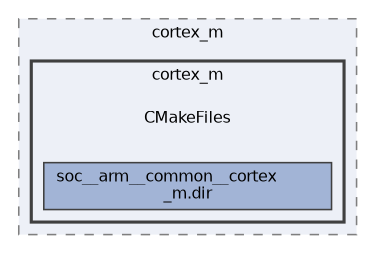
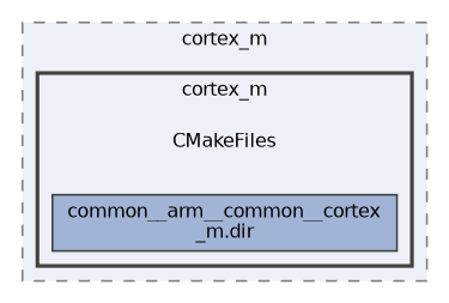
  digraph {
    compound=true
    rankdir=LR
    node [fontname=Helvetica fontsize=10]
    n1 [height=0.2 label=CMakeFiles shape=plaintext width=0.4]
-   n2 [color=grey25 fillcolor="#a2b4d6" height=0.2 label="soc__arm__common__cortex\l_m.dir" shape=box style=filled width=0.4]
+   n2 [color=grey25 fillcolor="#a2b4d6" height=0.2 label="common__arm__common__cortex\l_m.dir" shape=box style=filled width=0.4]
    subgraph cluster_1 {
      bgcolor="#edf0f7"
      fontname=Helvetica
      fontsize=10
      label=cortex_m
      pencolor=grey50
      style="filled,dashed"
      subgraph cluster_2 {
        bgcolor="#edf0f7"
        fontname=Helvetica
        fontsize=10
        pencolor=grey25
        style="filled,bold"
        n1
        n2
      }
    }
  }
